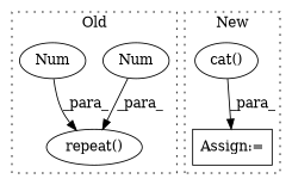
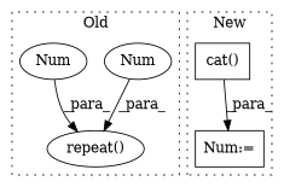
  digraph {
    node [a=75 l=1 shape=ellipse]
    n1 [l="26,1" label="repeat()" s="5200,5230"]
    n2 [a=76 label=Num s=5229]
    n3 [a=76 label=Num s=5226]
-   n4 [l="10,8" label="cat()" s="6864,6887"]
-   n5 [a=68 l=3 label="Assign:=" s=6938 shape=box]
+   n4 [l="10,8" label="cat()" s="6864,6887" shape=box]
+   n5 [a=68 l=3 label="Num:=" s=6938 shape=box]
    subgraph cluster_1 {
      label=Old
      style=dotted
      n1
      n2
      n3
    }
    subgraph cluster_2 {
      label=New
      style=dotted
      n4
      n5
    }
    n2 -> n1 [label=_para_]
    n3 -> n1 [label=_para_]
    n4 -> n5 [label=_para_]
  }
